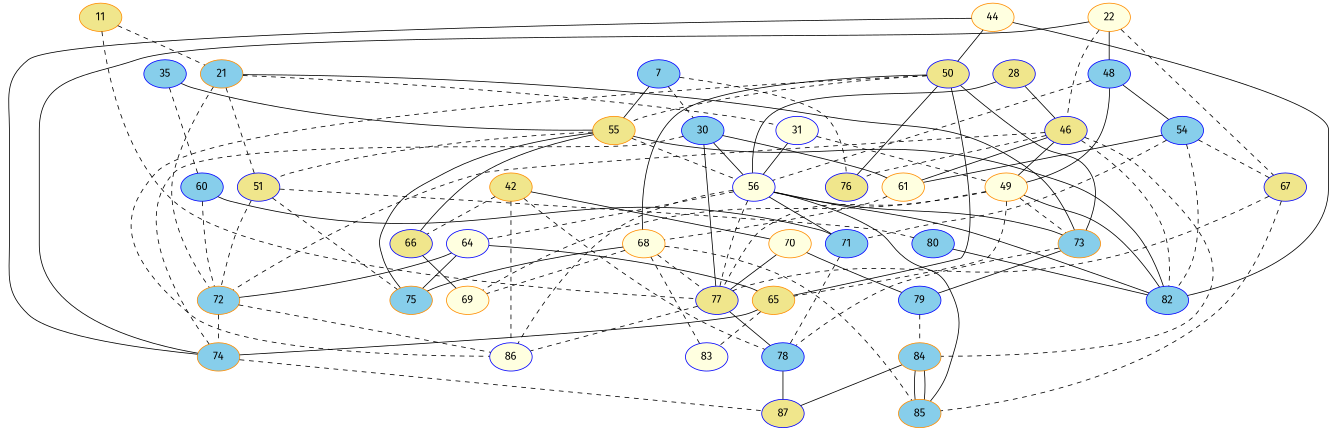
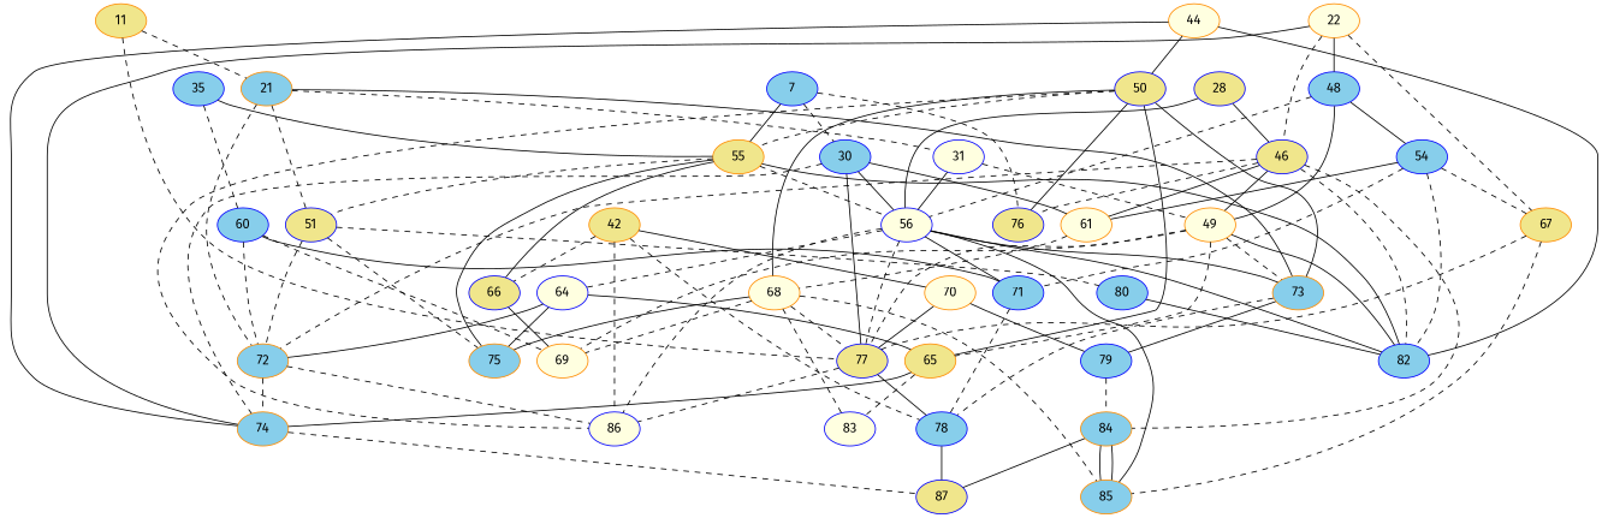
  graph {
    fontname="Fira Sans"
    node [color=blue fillcolor=skyblue fontname="Fira Sans" style=filled]
    edge [fontname="Fira Sans" style=dashed]
    7
    30
    55 [color=darkorange fillcolor=khaki super="+4"]
    76 [fillcolor=khaki]
    77 [fillcolor=khaki super="+40+33"]
    74 [color=darkorange super="+52+53"]
    56 [fillcolor=lightyellow super="+1+10+34"]
    61 [color=darkorange fillcolor=lightyellow super="+41"]
    51 [fillcolor=khaki super="+20"]
    66 [fillcolor=khaki]
    82 [super="+37"]
    75 [color=darkorange]
    21 [color=darkorange super="+14"]
    31 [fillcolor=lightyellow]
    72 [color=darkorange super="+39"]
    73 [color=darkorange super="+3+58"]
    11 [color=darkorange fillcolor=khaki]
    78 [super="+16"]
    86 [fillcolor=lightyellow super="+23+81"]
    49 [color=darkorange fillcolor=lightyellow super="+17+43"]
    80
    79
    46 [fillcolor=khaki super="+8+19"]
    84 [color=darkorange]
    22 [color=darkorange fillcolor=lightyellow]
    48 [super="+32"]
-   67 [fillcolor=khaki super="+18"]
+   67 [color=darkorange fillcolor=khaki super="+18"]
    54
    85 [color=darkorange super="+62"]
    87 [fillcolor=khaki]
    28 [fillcolor=khaki]
    71
    64 [fillcolor=lightyellow super="+57"]
    68 [color=darkorange fillcolor=lightyellow super="+63"]
    65 [color=darkorange fillcolor=khaki super="+47"]
    69 [color=darkorange fillcolor=lightyellow]
    35
    60
    42 [color=darkorange fillcolor=khaki]
    70 [color=darkorange fillcolor=lightyellow]
    50 [fillcolor=khaki super="+13"]
    44 [color=darkorange fillcolor=lightyellow]
    83 [fillcolor=lightyellow]
    7 -- 30
    7 -- 55 [style=solid weight=2]
    7 -- 76
    30 -- 77 [style=solid]
    30 -- 74
    30 -- 56 [style=solid]
    30 -- 61 [style=solid weight=2]
    55 -- 56
    55 -- 51
    55 -- 66 [style=solid]
    55 -- 82 [style=solid]
    55 -- 75 [style=solid]
    77 -- 78 [style=solid]
    77 -- 86
    74 -- 87
    56 -- 77 [weight=2]
    56 -- 82 [style=solid]
    56 -- 73 [style=solid]
    56 -- 86 [weight=2]
    56 -- 85 [style=solid]
    56 -- 71 [style=solid]
    56 -- 64
    61 -- 68 [weight=2]
    51 -- 75
    51 -- 72
    51 -- 80
    66 -- 69 [style=solid]
    21 -- 51
    21 -- 31
    21 -- 72
    21 -- 73 [style=solid]
    31 -- 56 [style=solid]
    31 -- 49
    72 -- 74 [weight=2]
    72 -- 86
    73 -- 78
    73 -- 79 [style=solid]
    11 -- 77
    11 -- 21
    78 -- 87 [style=solid]
    49 -- 77 [weight=3]
    49 -- 82 [style=solid]
    49 -- 73 [weight=3]
    49 -- 65 [weight=3]
    49 -- 69
    80 -- 82 [style=solid weight=2]
    79 -- 84
    46 -- 76
    46 -- 61 [style=solid weight=2]
    46 -- 82 [weight=2]
    46 -- 72
    46 -- 49 [style=solid weight=2]
    46 -- 84
    84 -- 85 [style=solid]
    84 -- 85 [style=solid]
    84 -- 87 [style=solid]
    22 -- 74 [style=solid]
    22 -- 46
    22 -- 48 [style=solid weight=2]
    22 -- 67 [weight=2]
    48 -- 56 [weight=2]
    48 -- 49 [style=solid weight=3]
    48 -- 54 [style=solid]
    67 -- 77
    67 -- 85
    54 -- 61 [style=solid]
    54 -- 82
    54 -- 67
    54 -- 71
    28 -- 56 [style=solid]
    28 -- 46 [style=solid]
    71 -- 78
    64 -- 75 [style=solid weight=2]
    64 -- 72 [style=solid]
    64 -- 65 [style=solid weight=2]
    68 -- 77
    68 -- 75 [style=solid]
    68 -- 85
    68 -- 69
    68 -- 83
    65 -- 74 [style=solid]
    65 -- 83
    35 -- 55 [style=solid]
    35 -- 60
    60 -- 72
    60 -- 71 [style=solid]
+   60 -- 69
    42 -- 66
    42 -- 78
    42 -- 86 [weight=2]
    42 -- 70 [style=solid]
    70 -- 77 [style=solid]
    70 -- 79 [style=solid]
    50 -- 55
    50 -- 76 [style=solid]
    50 -- 73 [style=solid]
    50 -- 86
    50 -- 68 [style=solid]
    50 -- 65 [style=solid weight=2]
    44 -- 74 [style=solid]
    44 -- 82 [style=solid weight=2]
    44 -- 50 [style=solid]
  }
